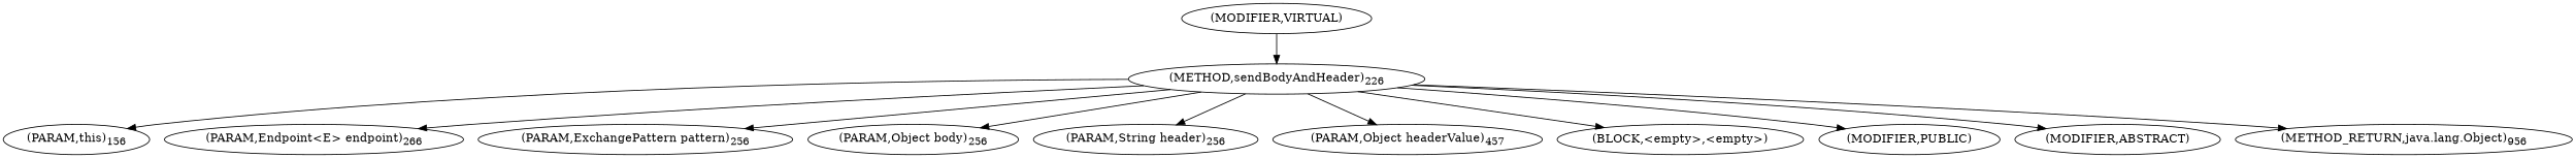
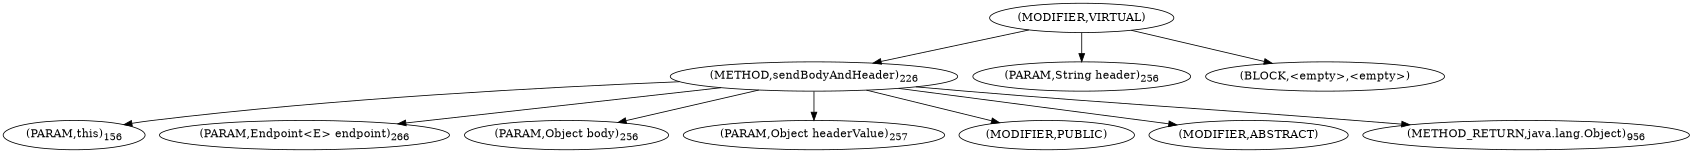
  digraph {
    n1 [label=<(METHOD,sendBodyAndHeader)<SUB>226</SUB>>]
    n2 [label=<(PARAM,this)<SUB>156</SUB>>]
    n3 [label=<(PARAM,Endpoint&lt;E&gt; endpoint)<SUB>266</SUB>>]
-   n4 [label=<(PARAM,ExchangePattern pattern)<SUB>256</SUB>>]
    n5 [label=<(PARAM,Object body)<SUB>256</SUB>>]
    n6 [label=<(PARAM,String header)<SUB>256</SUB>>]
-   n7 [label=<(PARAM,Object headerValue)<SUB>457</SUB>>]
+   n7 [label=<(PARAM,Object headerValue)<SUB>257</SUB>>]
    n8 [label=<(BLOCK,&lt;empty&gt;,&lt;empty&gt;)>]
    n9 [label=<(MODIFIER,PUBLIC)>]
    n10 [label=<(MODIFIER,ABSTRACT)>]
    n11 [label=<(METHOD_RETURN,java.lang.Object)<SUB>956</SUB>>]
    n12 [label=<(MODIFIER,VIRTUAL)>]
    n1 -> n2
    n1 -> n3
-   n1 -> n4
    n1 -> n5
-   n1 -> n6
+   n12 -> n6
    n1 -> n7
-   n1 -> n8
+   n12 -> n8
    n1 -> n9
    n1 -> n10
    n1 -> n11
    n12 -> n1
  }
